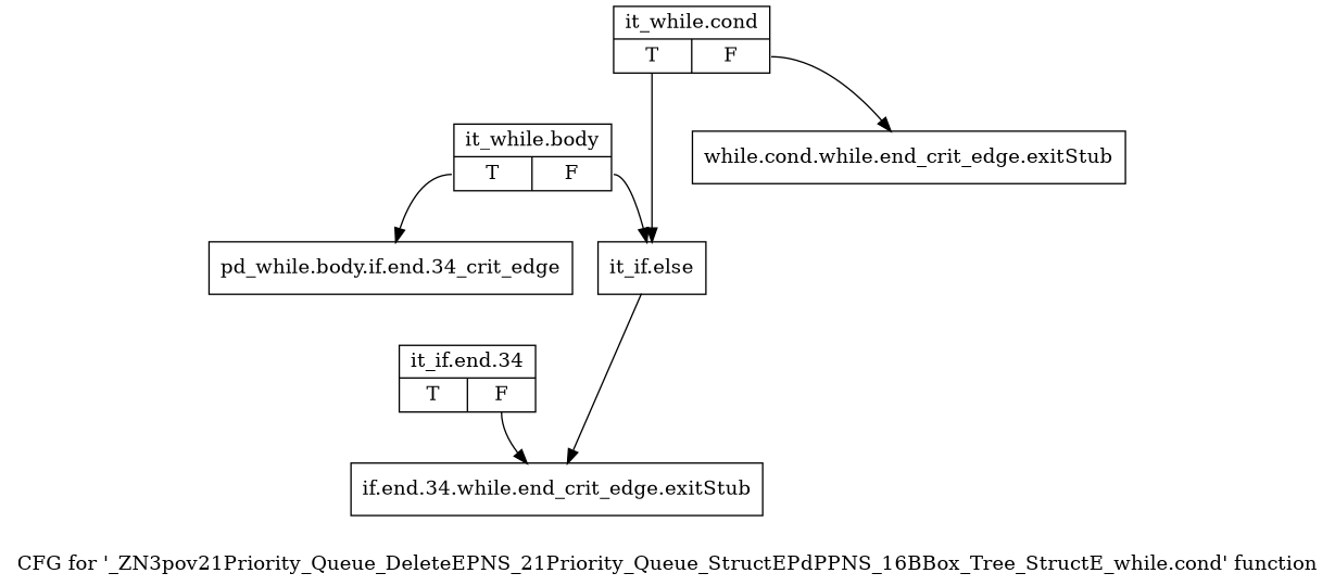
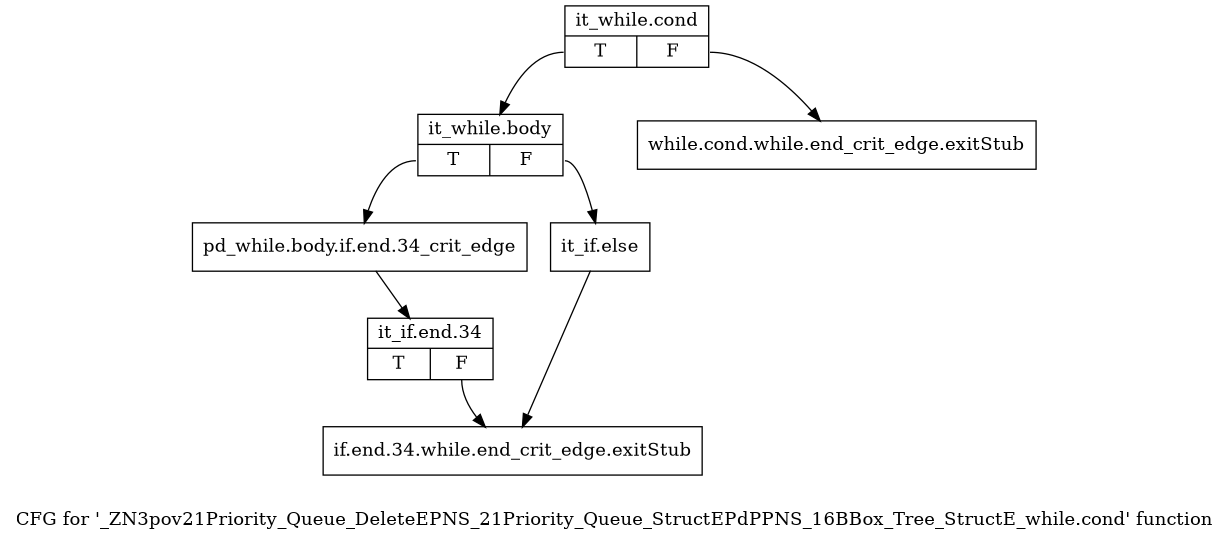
  digraph {
    label="CFG for '_ZN3pov21Priority_Queue_DeleteEPNS_21Priority_Queue_StructEPdPPNS_16BBox_Tree_StructE_while.cond' function"
    node [shape=record]
    edge [tailport=s1]
    n1 [label="{it_while.cond|{<s0>T|<s1>F}}"]
    n2 [label="{while.cond.while.end_crit_edge.exitStub}"]
    n3 [label="{it_while.body|{<s0>T|<s1>F}}"]
    n4 [label="{pd_while.body.if.end.34_crit_edge}"]
    n5 [label="{it_if.else}"]
    n6 [label="{if.end.34.while.end_crit_edge.exitStub}"]
    n7 [label="{it_if.end.34|{<s0>T|<s1>F}}"]
    n1 -> n2
-   n1 -> n5 [tailport=s0]
+   n1 -> n3 [tailport=s0]
    n3 -> n4 [tailport=s0]
    n3 -> n5
+   n4 -> n7 [tailport=""]
    n5 -> n6 [tailport=""]
    n7 -> n6
  }
